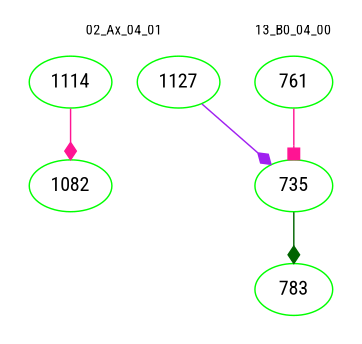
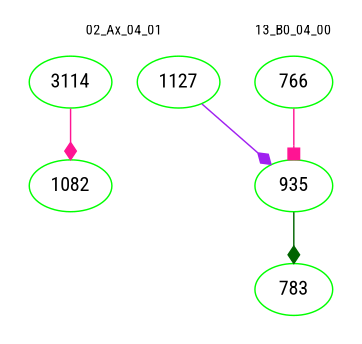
  digraph {
    fontname="Roboto Condensed"
    node [color=green fontname="Roboto Condensed"]
    edge [arrowhead=diamond color=deeppink fontname="Roboto Condensed"]
    n1 [label=1127]
-   n2 [label=1114]
+   n2 [label=3114]
    n3 [label=1082]
-   n4 [label=761]
-   n5 [label=735]
+   n4 [label=766]
+   n5 [label=935]
    n6 [label=783]
    subgraph cluster_1 {
      color=white
      fontsize=10
      label="02_Ax_04_01"
      n1
      n2
      n3
    }
    subgraph cluster_2 {
      color=white
      fontsize=10
      label="13_B0_04_00"
      n4
      n5
      n6
    }
    n1 -> n5 [color=purple]
    n2 -> n3
    n4 -> n5 [arrowhead=box]
    n5 -> n6 [color=darkgreen]
  }
